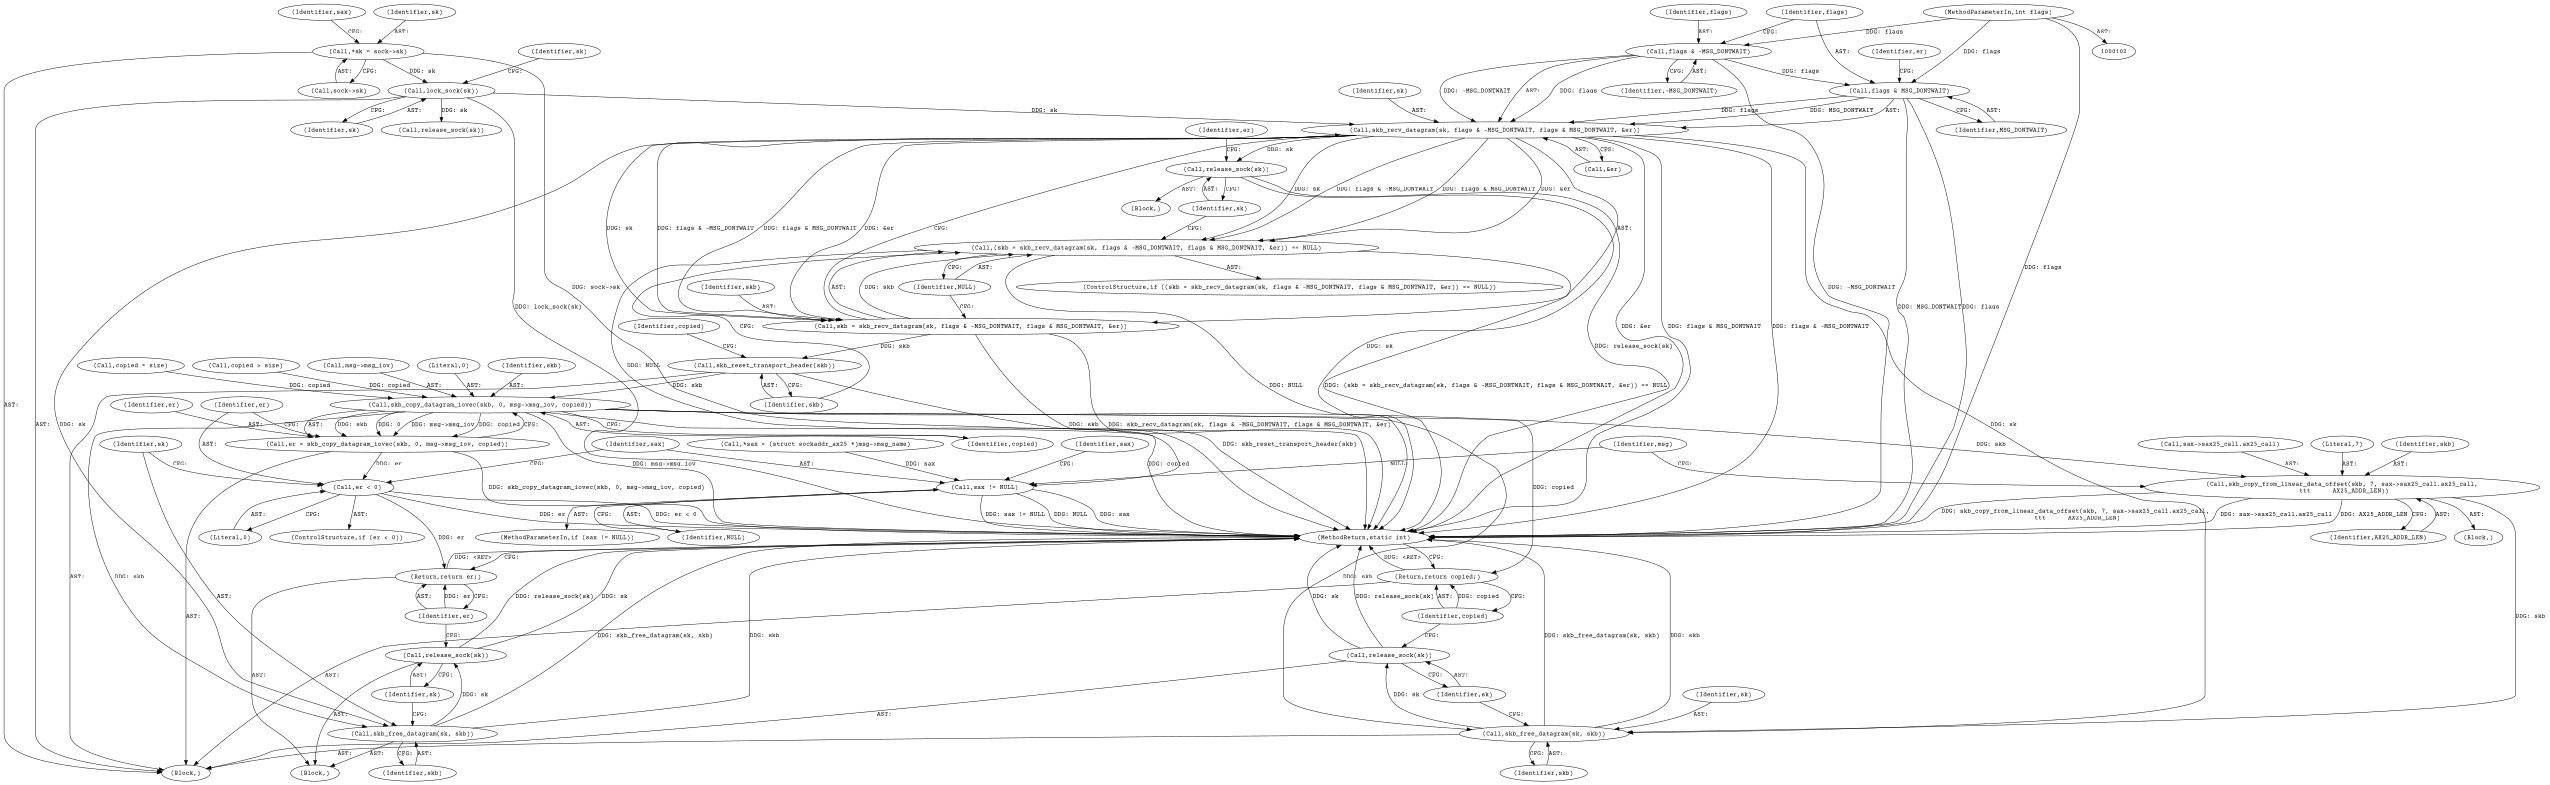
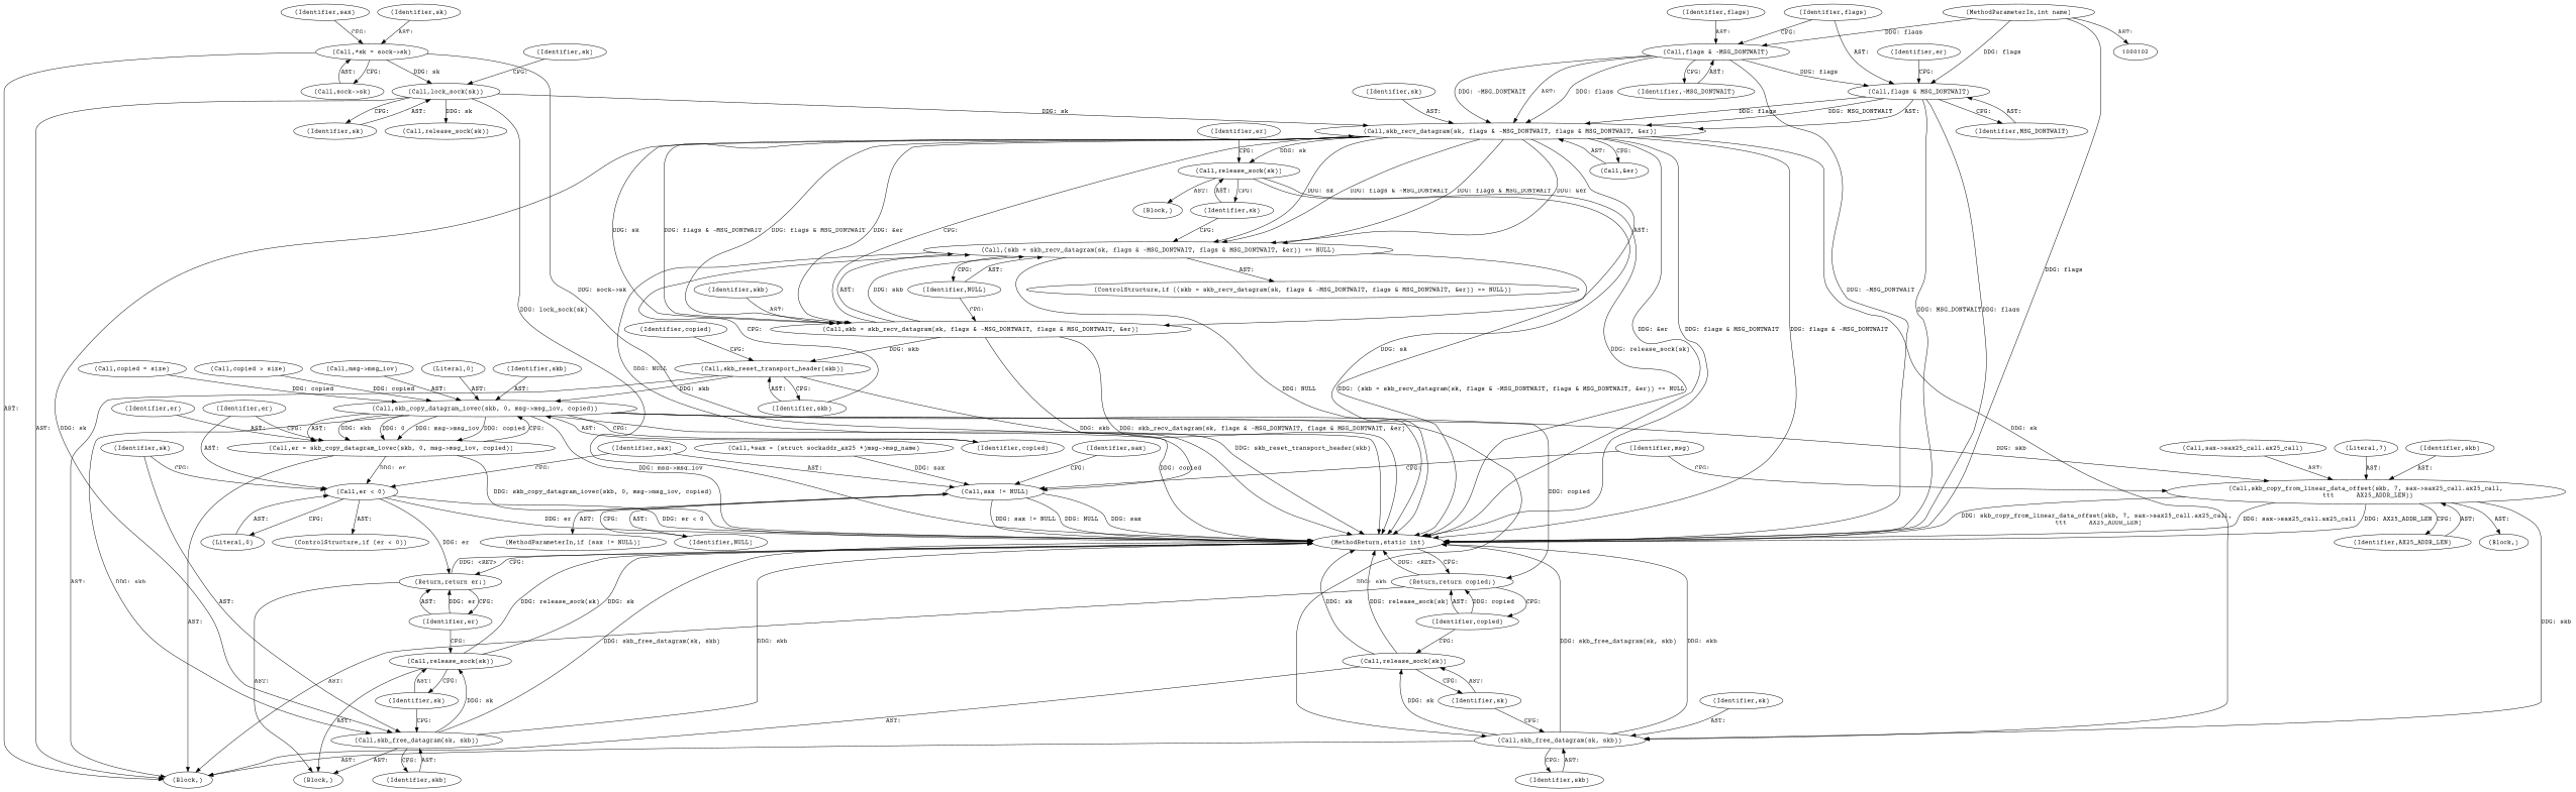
  digraph {
    fontname="Courier Prime"
    node [fontname="Courier Prime"]
    edge [fontname="Courier Prime"]
    n1 [label="(Call,skb_recv_datagram(sk, flags & ~MSG_DONTWAIT, flags & MSG_DONTWAIT, &er))"]
    n2 [label="(Call,(skb = skb_recv_datagram(sk, flags & ~MSG_DONTWAIT, flags & MSG_DONTWAIT, &er)) == NULL)"]
    n3 [label="(Call,skb = skb_recv_datagram(sk, flags & ~MSG_DONTWAIT, flags & MSG_DONTWAIT, &er))"]
    n4 [label="(Call,skb_free_datagram(sk, skb))"]
    n5 [label="(Call,skb_free_datagram(sk, skb))"]
    n6 [label="(Call,release_sock(sk))"]
    n7 [label="(Call,&er)"]
    n8 [label="(MethodReturn,static int)"]
    n9 [label="(Call,sax != NULL)"]
    n10 [label="(ControlStructure,if ((skb = skb_recv_datagram(sk, flags & ~MSG_DONTWAIT, flags & MSG_DONTWAIT, &er)) == NULL))"]
    n11 [label="(Identifier,NULL)"]
    n12 [label="(Call,skb_reset_transport_header(skb))"]
    n13 [label="(Block,)"]
    n14 [label="(Call,release_sock(sk))"]
    n15 [label="(Identifier,skb)"]
    n16 [label="(Block,)"]
    n17 [label="(Call,release_sock(sk))"]
    n18 [label="(Identifier,skb)"]
    n19 [label="(Identifier,sk)"]
    n20 [label="(Block,)"]
    n21 [label="(Return,return copied;)"]
    n22 [label="(Return,return er;)"]
    n23 [label="(Call,lock_sock(sk))"]
    n24 [label="(Identifier,sk)"]
    n25 [label="(Call,release_sock(sk))"]
    n26 [label="(Call,*sk = sock->sk)"]
    n27 [label="(Call,sock->sk)"]
    n28 [label="(Call,flags & ~MSG_DONTWAIT)"]
    n29 [label="(Call,flags & MSG_DONTWAIT)"]
    n30 [label="(Identifier,~MSG_DONTWAIT)"]
    n31 [label="(Identifier,MSG_DONTWAIT)"]
-   n32 [label="(MethodParameterIn,int flags)"]
+   n32 [label="(MethodParameterIn,int name)"]
    1000102
    n34 [label="(Identifier,NULL)"]
    n35 [label="(MethodParameterIn,if (sax != NULL))"]
    n36 [label="(Call,skb_copy_datagram_iovec(skb, 0, msg->msg_iov, copied))"]
    n37 [label="(Identifier,skb)"]
    n38 [label="(Call,er = skb_copy_datagram_iovec(skb, 0, msg->msg_iov, copied))"]
    n39 [label="(Call,skb_copy_from_linear_data_offset(skb, 7, sax->sax25_call.ax25_call,\n \t\t\t      AX25_ADDR_LEN))"]
    n40 [label="(Identifier,copied)"]
    n41 [label="(Call,er < 0)"]
    n42 [label="(Identifier,AX25_ADDR_LEN)"]
    n43 [label="(Block,)"]
    n44 [label="(Identifier,copied)"]
    n45 [label="(ControlStructure,if (er < 0))"]
    n46 [label="(Literal,0)"]
    n47 [label="(Identifier,er)"]
    n48 [label="(Identifier,sk)"]
    n49 [label="(Identifier,sk)"]
    n50 [label="(Identifier,flags)"]
    n51 [label="(Identifier,msg)"]
    n52 [label="(Identifier,flags)"]
    n53 [label="(Identifier,er)"]
    n54 [label="(Call,sax->sax25_call.ax25_call)"]
    n55 [label="(Literal,0)"]
    n56 [label="(Identifier,sk)"]
    n57 [label="(Identifier,sk)"]
    n58 [label="(Literal,7)"]
    n59 [label="(Identifier,er)"]
    n60 [label="(Identifier,er)"]
    n61 [label="(Identifier,copied)"]
    n62 [label="(Identifier,skb)"]
    n63 [label="(Identifier,sk)"]
    n64 [label="(Identifier,er)"]
    n65 [label="(Identifier,skb)"]
    n66 [label="(Call,*sax = (struct sockaddr_ax25 *)msg->msg_name)"]
    n67 [label="(Identifier,skb)"]
    n68 [label="(Identifier,sk)"]
    n69 [label="(Identifier,sk)"]
    n70 [label="(Call,copied = size)"]
    n71 [label="(Identifier,sax)"]
    n72 [label="(Identifier,sax)"]
    n73 [label="(Call,copied > size)"]
    n74 [label="(Identifier,sax)"]
    n75 [label="(Call,msg->msg_iov)"]
    n1 -> n2 [label="DDG: sk"]
    n1 -> n2 [label="DDG: flags & ~MSG_DONTWAIT"]
    n1 -> n2 [label="DDG: flags & MSG_DONTWAIT"]
    n1 -> n2 [label="DDG: &er"]
    n1 -> n3 [label="AST: "]
    n1 -> n3 [label="DDG: sk"]
    n1 -> n3 [label="DDG: flags & ~MSG_DONTWAIT"]
    n1 -> n3 [label="DDG: flags & MSG_DONTWAIT"]
    n1 -> n3 [label="DDG: &er"]
    n1 -> n4 [label="DDG: sk"]
    n1 -> n5 [label="DDG: sk"]
    n1 -> n6 [label="DDG: sk"]
    n1 -> n7 [label="CFG: "]
    n1 -> n8 [label="DDG: &er"]
    n1 -> n8 [label="DDG: flags & MSG_DONTWAIT"]
    n1 -> n8 [label="DDG: flags & ~MSG_DONTWAIT"]
    n2 -> n8 [label="DDG: (skb = skb_recv_datagram(sk, flags & ~MSG_DONTWAIT, flags & MSG_DONTWAIT, &er)) == NULL"]
    n2 -> n8 [label="DDG: NULL"]
    n2 -> n9 [label="DDG: NULL"]
    n2 -> n10 [label="AST: "]
    n2 -> n11 [label="CFG: "]
    n3 -> n1 [label="CFG: "]
    n3 -> n2 [label="AST: "]
    n3 -> n2 [label="DDG: skb"]
    n3 -> n8 [label="DDG: skb_recv_datagram(sk, flags & ~MSG_DONTWAIT, flags & MSG_DONTWAIT, &er)"]
    n3 -> n8 [label="DDG: skb"]
    n3 -> n12 [label="DDG: skb"]
    n4 -> n8 [label="DDG: skb_free_datagram(sk, skb)"]
    n4 -> n8 [label="DDG: skb"]
    n4 -> n13 [label="AST: "]
    n4 -> n14 [label="DDG: sk"]
    n4 -> n15 [label="CFG: "]
    n5 -> n8 [label="DDG: skb_free_datagram(sk, skb)"]
    n5 -> n8 [label="DDG: skb"]
    n5 -> n16 [label="AST: "]
    n5 -> n17 [label="DDG: sk"]
    n5 -> n18 [label="CFG: "]
    n6 -> n8 [label="DDG: sk"]
    n6 -> n8 [label="DDG: release_sock(sk)"]
    n6 -> n19 [label="CFG: "]
    n6 -> n20 [label="AST: "]
    n7 -> n1 [label="AST: "]
    n8 -> n21 [label="CFG: "]
    n8 -> n22 [label="CFG: "]
    n9 -> n8 [label="DDG: sax"]
    n9 -> n8 [label="DDG: sax != NULL"]
    n9 -> n8 [label="DDG: NULL"]
    n9 -> n34 [label="CFG: "]
    n9 -> n35 [label="AST: "]
    n11 -> n2 [label="AST: "]
    n11 -> n3 [label="CFG: "]
    n12 -> n8 [label="DDG: skb_reset_transport_header(skb)"]
    n12 -> n16 [label="AST: "]
    n12 -> n36 [label="DDG: skb"]
    n12 -> n37 [label="CFG: "]
    n14 -> n8 [label="DDG: release_sock(sk)"]
    n14 -> n8 [label="DDG: sk"]
    n14 -> n13 [label="AST: "]
    n14 -> n48 [label="CFG: "]
    n15 -> n4 [label="AST: "]
    n17 -> n8 [label="DDG: sk"]
    n17 -> n8 [label="DDG: release_sock(sk)"]
    n17 -> n16 [label="AST: "]
    n17 -> n49 [label="CFG: "]
    n18 -> n5 [label="AST: "]
    n19 -> n2 [label="CFG: "]
    n19 -> n6 [label="AST: "]
    n21 -> n8 [label="DDG: <RET>"]
    n21 -> n16 [label="AST: "]
    n21 -> n44 [label="CFG: "]
    n22 -> n8 [label="DDG: <RET>"]
    n22 -> n13 [label="AST: "]
    n22 -> n47 [label="CFG: "]
    n23 -> n1 [label="DDG: sk"]
    n23 -> n8 [label="DDG: lock_sock(sk)"]
    n23 -> n16 [label="AST: "]
    n23 -> n24 [label="CFG: "]
    n23 -> n25 [label="DDG: sk"]
    n24 -> n23 [label="AST: "]
    n26 -> n8 [label="DDG: sock->sk"]
    n26 -> n16 [label="AST: "]
    n26 -> n23 [label="DDG: sk"]
    n26 -> n27 [label="CFG: "]
    n27 -> n26 [label="AST: "]
    n28 -> n1 [label="AST: "]
    n28 -> n1 [label="DDG: flags"]
    n28 -> n1 [label="DDG: ~MSG_DONTWAIT"]
    n28 -> n8 [label="DDG: ~MSG_DONTWAIT"]
    n28 -> n29 [label="DDG: flags"]
    n28 -> n30 [label="CFG: "]
    n29 -> n1 [label="AST: "]
    n29 -> n1 [label="DDG: flags"]
    n29 -> n1 [label="DDG: MSG_DONTWAIT"]
    n29 -> n8 [label="DDG: MSG_DONTWAIT"]
    n29 -> n8 [label="DDG: flags"]
    n29 -> n31 [label="CFG: "]
    n30 -> n28 [label="AST: "]
    n31 -> n29 [label="AST: "]
    n32 -> n8 [label="DDG: flags"]
    n32 -> n28 [label="DDG: flags"]
    n32 -> n29 [label="DDG: flags"]
    n32 -> 1000102 [label="AST: "]
    n34 -> n9 [label="AST: "]
    n36 -> n4 [label="DDG: skb"]
    n36 -> n5 [label="DDG: skb"]
    n36 -> n8 [label="DDG: msg->msg_iov"]
    n36 -> n8 [label="DDG: copied"]
    n36 -> n21 [label="DDG: copied"]
    n36 -> n38 [label="AST: "]
    n36 -> n38 [label="DDG: skb"]
    n36 -> n38 [label="DDG: 0"]
    n36 -> n38 [label="DDG: msg->msg_iov"]
    n36 -> n38 [label="DDG: copied"]
    n36 -> n39 [label="DDG: skb"]
    n36 -> n40 [label="CFG: "]
    n37 -> n2 [label="CFG: "]
    n37 -> n12 [label="AST: "]
    n38 -> n8 [label="DDG: skb_copy_datagram_iovec(skb, 0, msg->msg_iov, copied)"]
    n38 -> n16 [label="AST: "]
    n38 -> n36 [label="CFG: "]
    n38 -> n41 [label="DDG: er"]
    n39 -> n5 [label="DDG: skb"]
    n39 -> n8 [label="DDG: skb_copy_from_linear_data_offset(skb, 7, sax->sax25_call.ax25_call,\n \t\t\t      AX25_ADDR_LEN)"]
    n39 -> n8 [label="DDG: sax->sax25_call.ax25_call"]
    n39 -> n8 [label="DDG: AX25_ADDR_LEN"]
    n39 -> n42 [label="CFG: "]
    n39 -> n43 [label="AST: "]
    n40 -> n36 [label="AST: "]
    n41 -> n8 [label="DDG: er < 0"]
    n41 -> n8 [label="DDG: er"]
    n41 -> n22 [label="DDG: er"]
    n41 -> n45 [label="AST: "]
    n41 -> n46 [label="CFG: "]
    n42 -> n39 [label="AST: "]
    n44 -> n17 [label="CFG: "]
    n44 -> n21 [label="AST: "]
    n44 -> n21 [label="DDG: copied"]
    n46 -> n41 [label="AST: "]
    n47 -> n14 [label="CFG: "]
    n47 -> n22 [label="AST: "]
    n47 -> n22 [label="DDG: er"]
    n48 -> n4 [label="CFG: "]
    n48 -> n14 [label="AST: "]
    n49 -> n5 [label="CFG: "]
    n49 -> n17 [label="AST: "]
    n50 -> n28 [label="CFG: "]
    n50 -> n29 [label="AST: "]
-   n51 -> n9 [label="NULL: "]
+   n51 -> n9 [label="CFG: "]
    n51 -> n39 [label="CFG: "]
    n52 -> n28 [label="AST: "]
    n53 -> n29 [label="CFG: "]
    n54 -> n39 [label="AST: "]
    n55 -> n36 [label="AST: "]
    n56 -> n5 [label="AST: "]
    n57 -> n4 [label="AST: "]
    n57 -> n41 [label="CFG: "]
    n58 -> n39 [label="AST: "]
    n59 -> n38 [label="AST: "]
    n60 -> n6 [label="CFG: "]
    n61 -> n12 [label="CFG: "]
    n62 -> n3 [label="AST: "]
    n63 -> n23 [label="CFG: "]
    n64 -> n38 [label="CFG: "]
    n64 -> n41 [label="AST: "]
    n65 -> n39 [label="AST: "]
    n66 -> n9 [label="DDG: sax"]
    n67 -> n36 [label="AST: "]
    n68 -> n26 [label="AST: "]
    n69 -> n1 [label="AST: "]
    n70 -> n36 [label="DDG: copied"]
    n71 -> n26 [label="CFG: "]
    n72 -> n9 [label="AST: "]
    n72 -> n41 [label="CFG: "]
    n73 -> n36 [label="DDG: copied"]
    n74 -> n9 [label="CFG: "]
    n75 -> n36 [label="AST: "]
  }
